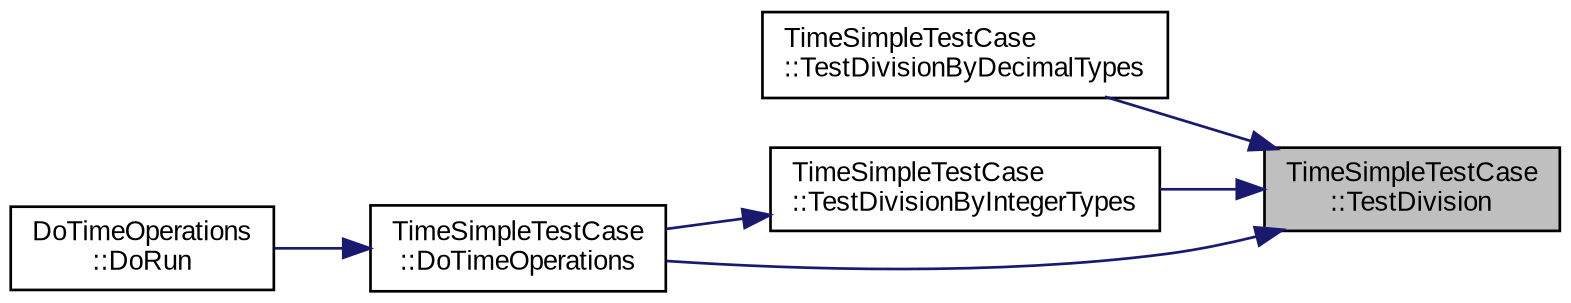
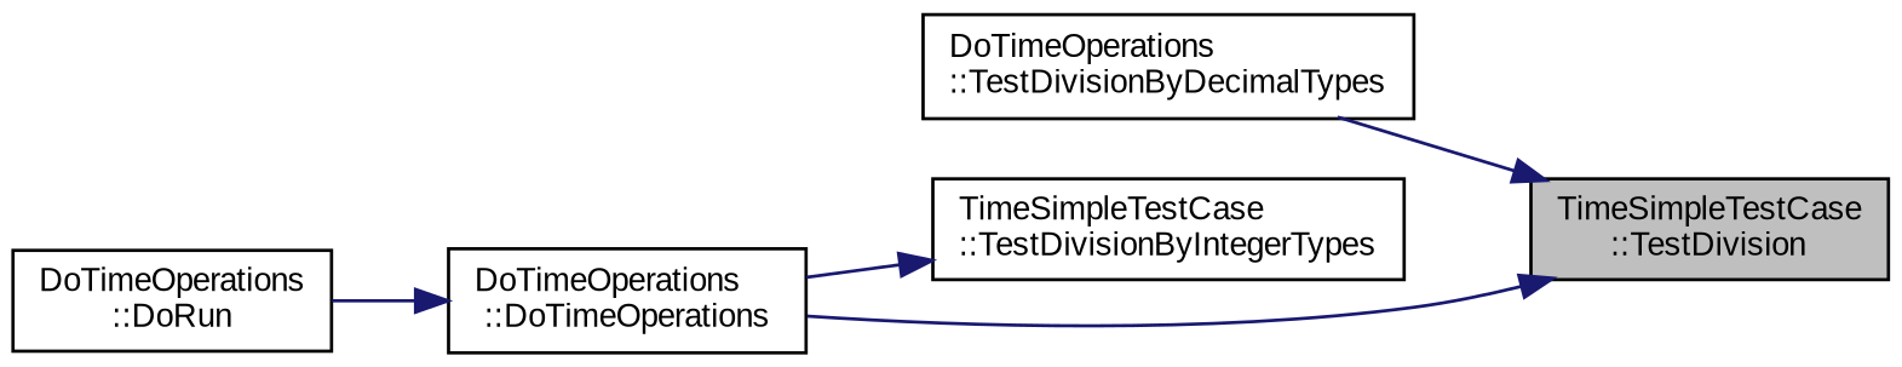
  digraph {
    fontname="Liberation Sans"
    rankdir=RL
    node [color=black fillcolor=white fontname="Liberation Sans" fontsize=10 shape=record style=filled]
    edge [color=midnightblue dir=back fontname="Liberation Sans" fontsize=10 labelfontname=Helvetica labelfontsize=10 style=solid]
    n1 [fillcolor=grey75 fontcolor=black height=0.2 label="TimeSimpleTestCase\l::TestDivision" width=0.4]
-   n2 [height=0.2 label="TimeSimpleTestCase\l::TestDivisionByDecimalTypes" width=0.4]
+   n2 [height=0.2 label="DoTimeOperations\l::TestDivisionByDecimalTypes" width=0.4]
    n3 [height=0.2 label="TimeSimpleTestCase\l::TestDivisionByIntegerTypes" width=0.4]
-   n4 [height=0.2 label="TimeSimpleTestCase\l::DoTimeOperations" width=0.4]
+   n4 [height=0.2 label="DoTimeOperations\l::DoTimeOperations" width=0.4]
    n5 [height=0.2 label="DoTimeOperations\l::DoRun" width=0.4]
    n1 -> n2
-   n1 -> n3
    n1 -> n4
    n3 -> n4
    n4 -> n5
  }
